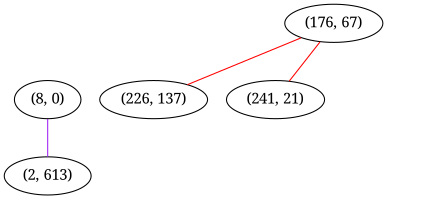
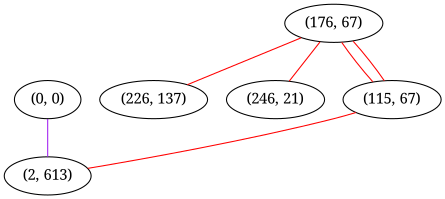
  graph {
    fontname="Noto Serif"
    node [fontname="Noto Serif"]
    edge [color=red fontname="Noto Serif" weight=1]
    n1 [label="(2, 613)"]
-   "(0, 0)" [label="(8, 0)"]
+   "(0, 0)"
    n3 [label="(176, 67)"]
    "(226, 137)"
-   "(241, 21)"
+   "(241, 21)" [label="(246, 21)"]
+   "(115, 67)"
    "(0, 0)" -- n1 [color=purple weight=4]
    n3 -- "(226, 137)"
    n3 -- "(241, 21)"
+   n3 -- "(115, 67)"
+   n3 -- "(115, 67)"
+   "(115, 67)" -- n1
  }
